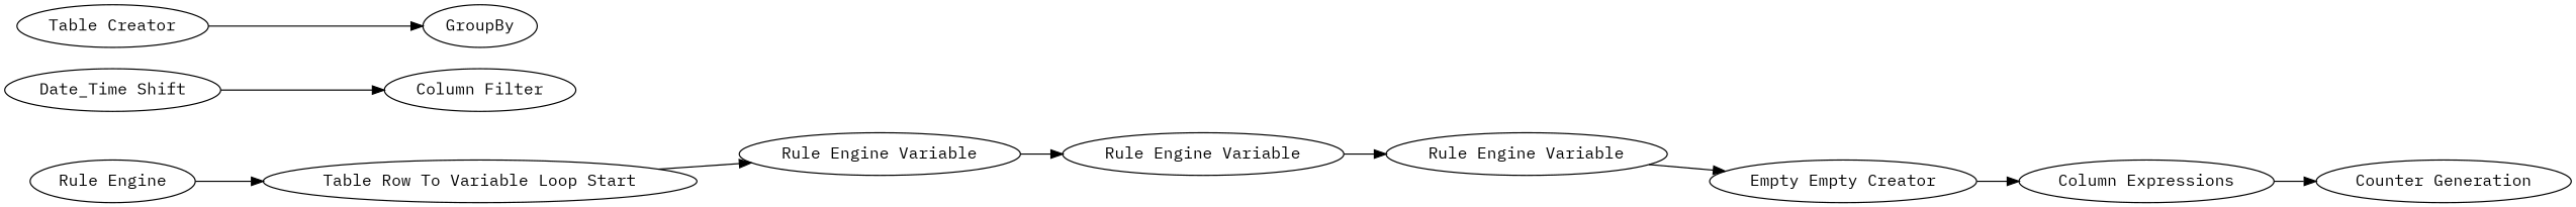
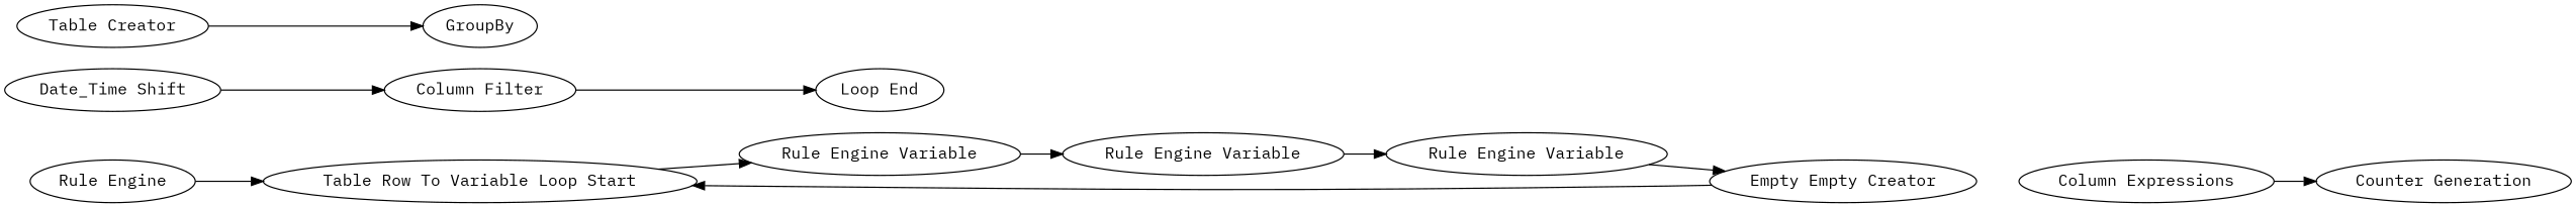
  digraph {
    fontname="IBM Plex Mono"
    rankdir=LR
    node [fontname="IBM Plex Mono"]
    edge [fontname="IBM Plex Mono"]
    n1 [label="Rule Engine"]
    n2 [label="Table Row To Variable Loop Start"]
    n3 [label="Rule Engine Variable"]
    n4 [label="Rule Engine Variable"]
    n5 [label="Empty Empty Creator"]
    n6 [label="Column Expressions"]
    n7 [label="Counter Generation"]
    n8 [label="Date_Time Shift"]
    n9 [label="Column Filter"]
+   n10 [label="Loop End"]
    n11 [label="Rule Engine Variable"]
    n12 [label=GroupBy]
    n13 [label="Table Creator"]
    n1 -> n2
    n2 -> n3
    n3 -> n4
    n4 -> n11
-   n5 -> n6
+   n5 -> n2
    n6 -> n7
    n8 -> n9
+   n9 -> n10
    n11 -> n5
    n13 -> n12
  }
